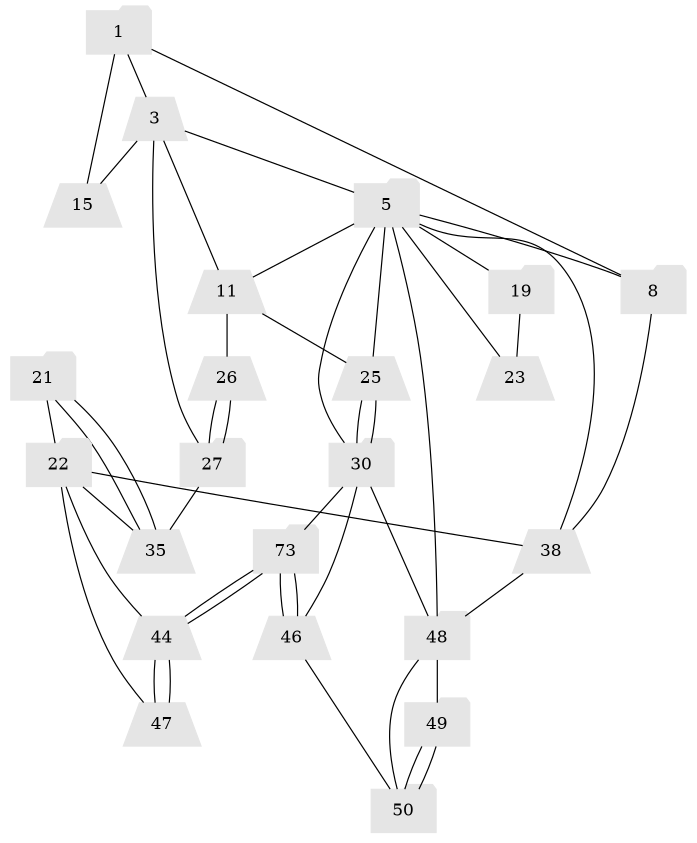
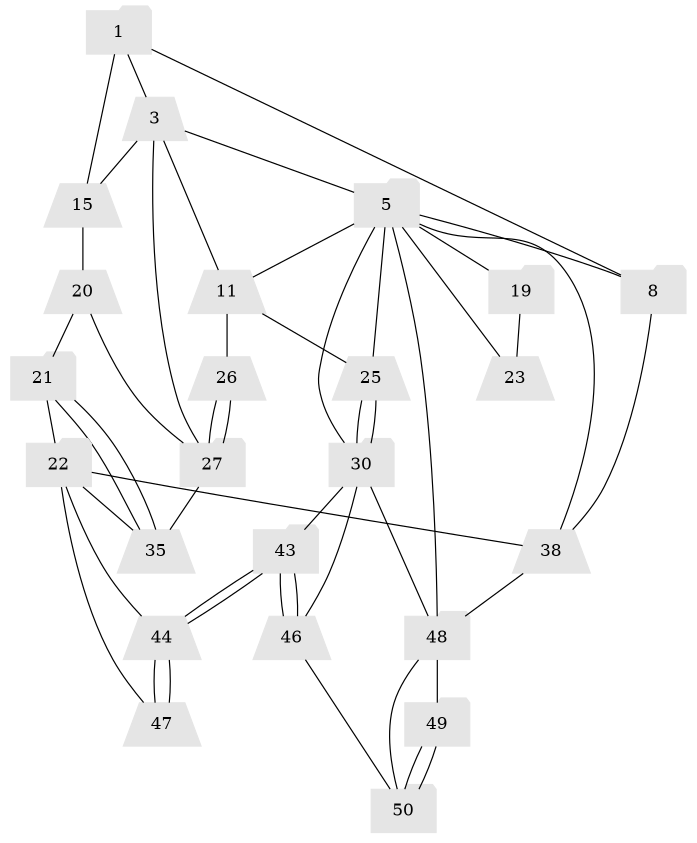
  graph {
    node [color=gray90 shape=folder style=filled]
    1 [super="+2+9"]
    3 [shape=trapezium super="+4+14"]
    8 [super="+10"]
    15 [shape=trapezium super="+16"]
    5 [super="+6"]
    11 [shape=trapezium super="+12"]
    27 [super="+28+33"]
    38 [shape=trapezium]
+   20 [shape=trapezium]
    19 [super="+24"]
    23 [shape=trapezium super="+40"]
    n12 [label=25 shape=trapezium]
    30 [super="+45+31"]
    48 [super="+51"]
    26 [shape=trapezium]
    35 [shape=trapezium]
-   43 [label=73]
+   43
    46 [shape=trapezium]
    50
    49
    21
    22 [super="+36"]
    44 [shape=trapezium]
    47 [shape=trapezium]
    1 -- 3
    1 -- 8
    1 -- 15 [weight=2]
    3 -- 15
    3 -- 5
    3 -- 11
    3 -- 27
    8 -- 38
+   15 -- 20
    5 -- 8
    5 -- 11 [weight=2]
    5 -- 38
    5 -- 19
    5 -- 23
    5 -- n12
    5 -- 30
    5 -- 48
    11 -- n12
    11 -- 26
    27 -- 35
    38 -- 48
+   20 -- 27
+   20 -- 21
    19 -- 23 [weight=2]
    n12 -- 30
    n12 -- 30
    30 -- 48
    30 -- 43
    30 -- 46
    48 -- 50
    48 -- 49
    26 -- 27
    26 -- 27
    43 -- 46
    43 -- 46
    43 -- 44
    43 -- 44
    46 -- 50
    49 -- 50
    49 -- 50
    21 -- 35
    21 -- 35
    21 -- 22
    22 -- 38
    22 -- 35
    22 -- 44
    22 -- 47
    44 -- 47
    44 -- 47
  }
